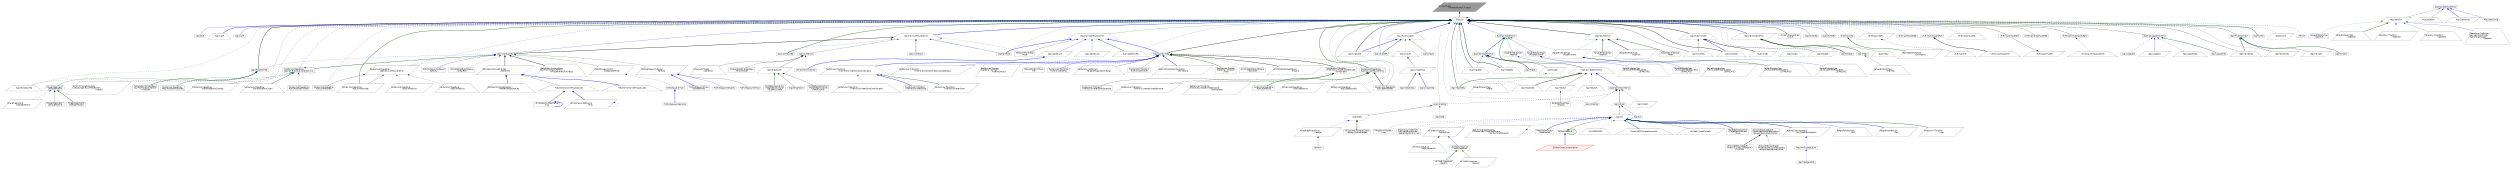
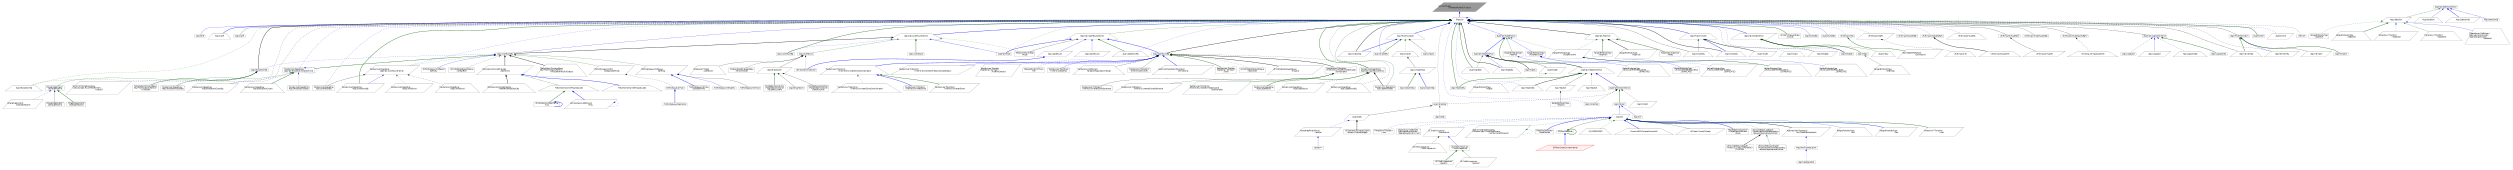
  digraph {
    fontname=Montserrat
    rankdir=TB
    node [color=grey40 fillcolor=white fontname=Montserrat fontsize=10 shape=parallelogram style=filled]
    edge [color=blue dir=back fontname=Montserrat fontsize=10 labelfontname=Helvetica labelfontsize=10 style=bold]
    n1 [color=gray40 fillcolor=grey60 fontcolor=black height=0.2 label="UE::Core::Private::\lTIsMemberPointerToFunction" width=0.4]
    n2 [height=0.2 label=Projection shape=trapezium width=0.4]
    n3 [height=0.2 label="Algo::AllOf" shape=note width=0.4]
    n4 [height=0.2 label="Algo::AnyOf" shape=trapezium width=0.4]
    n5 [height=0.2 label="Algo::AnyOf" shape=folder width=0.4]
    n6 [height=0.2 label="Algo::BinarySearchBy" shape=trapezium width=0.4]
    n7 [height=0.2 label="Algo::BinarySearchBy" shape=folder width=0.4]
    n8 [height=0.2 label="TraceServices::PagedArray\lAlgo::BinarySearchClosestBy" shape=note width=0.4]
    n9 [height=0.2 label="TraceServices::PagedArray\lAlgo::BinarySearchClosestBy" width=0.4]
    n10 [height=0.2 label="TraceServices::PagedArray\lAlgoImpl::BinarySearchClosestInternal" shape=folder width=0.4]
    n11 [height=0.2 label="Algo::Private::Compare" shape=trapezium width=0.4]
    n12 [height=0.2 label="Algo::CompareBy" width=0.4]
    n13 [height=0.2 label="Algo::CompareBy" shape=note width=0.4]
    n14 [height=0.2 label="Algo::HeapifyBy" shape=trapezium width=0.4]
    n15 [height=0.2 label="Algo::HeapifyBy" shape=trapezium width=0.4]
    n16 [height=0.2 label="AlgoImpl::HeapSiftDown" shape=note width=0.4]
    n17 [height=0.2 label="Algo::HeapSortBy" shape=folder width=0.4]
    n18 [height=0.2 label="Algo::HeapSortBy" shape=trapezium width=0.4]
    n19 [height=0.2 label="Algo::IntroSortBy" shape=note width=0.4]
    n20 [height=0.2 label="Algo::IntroSortBy" shape=note width=0.4]
    n21 [height=0.2 label="AlgoImpl::Projection" shape=trapezium width=0.4]
    n22 [height=0.2 label="Algo::Private::Includes" shape=trapezium width=0.4]
    n23 [height=0.2 label="Algo::IncludesBy" shape=trapezium width=0.4]
    n24 [height=0.2 label="Algo::IncludesBy" shape=trapezium width=0.4]
    n25 [height=0.2 label="Algo::IsHeapBy" width=0.4]
    n26 [height=0.2 label="Algo::IsHeapBy" shape=note width=0.4]
    n27 [height=0.2 label="AlgoImpl::IsHeapInternal" width=0.4]
    n28 [height=0.2 label="UE::Math::TCapsuleShape\l::IsInside" shape=folder width=0.4]
    n29 [height=0.2 label="Algo::IsSortedBy" shape=note width=0.4]
    n30 [height=0.2 label="Algo::IsSortedBy" shape=note width=0.4]
    n31 [height=0.2 label="UE::String::JoinBy" shape=note width=0.4]
    n32 [height=0.2 label="UE::String::JoinByTo" width=0.4]
    n33 [height=0.2 label="UE::String::JoinQuotedBy" shape=note width=0.4]
    n34 [height=0.2 label="UE::String::JoinQuotedByTo" shape=note width=0.4]
    n35 [height=0.2 label="UE::String::JoinTupleBy" shape=trapezium width=0.4]
    n36 [height=0.2 label="UE::String::JoinTupleByTo" shape=folder width=0.4]
    n37 [height=0.2 label="UE::String::JoinTupleQuotedBy" shape=note width=0.4]
    n38 [height=0.2 label="UE::String::JoinTupleQuotedByTo" shape=note width=0.4]
    n39 [height=0.2 label="AlgoImpl::LegacySortInternal" shape=note width=0.4]
    n40 [height=0.2 label="Algo::LowerBoundBy" shape=folder width=0.4]
    n41 [height=0.2 label="Algo::LowerBoundBy" shape=note width=0.4]
    n42 [height=0.2 label="TraceServices::PagedArray\lAlgoImpl::LowerBoundInternal" width=0.4]
    n43 [height=0.2 label="TraceServices::PagedArray\lAlgo::LowerBoundBy" shape=folder width=0.4]
    n44 [height=0.2 label="TraceServices::PagedArray\lAlgo::LowerBoundBy" width=0.4]
    n45 [height=0.2 label="AlgoImpl::LowerBoundInternal" shape=trapezium width=0.4]
    n46 [height=0.2 label="AlgoImpl::Merge" shape=folder width=0.4]
    n47 [height=0.2 label="Algo::Private::Mismatch" shape=note width=0.4]
    n48 [height=0.2 label="Algo::MismatchBy" shape=trapezium width=0.4]
    n49 [height=0.2 label="Algo::MismatchBy" width=0.4]
    n50 [height=0.2 label="Algo::NoneOf" shape=note width=0.4]
    n51 [height=0.2 label="Algo::NoneOf" width=0.4]
    n52 [height=0.2 label="Algo::UpperBoundBy" shape=trapezium width=0.4]
    n53 [height=0.2 label="Algo::UpperBoundBy" shape=note width=0.4]
    n54 [height=0.2 label="TraceServices::PagedArray\lAlgoImpl::UpperBoundInternal" shape=note width=0.4]
    n55 [height=0.2 label="TraceServices::PagedArray\lAlgo::UpperBoundBy" shape=trapezium width=0.4]
    n56 [height=0.2 label="TraceServices::PagedArray\lAlgo::UpperBoundBy" shape=note width=0.4]
    n57 [height=0.2 label="AlgoImpl::UpperBoundInternal" shape=trapezium width=0.4]
    n58 [height=0.2 label=USTRUCT shape=note width=0.4]
    n59 [height=0.2 label="TSortedMap\< FFrontendQuery\lKey, FFrontendQueryPartition\l \>::FindIndex" shape=folder width=0.4]
    n60 [height=0.2 label="FShaderMapContent::\lGetShaderPipeline" shape=folder width=0.4]
    n61 [height=0.2 label="UE::Anim::TNamedValueArray\l\< AllocatorType, FCurveFilterElement\l \>::IndexOf" width=0.4]
    n62 [height=0.2 label="TraceServices::PagedArray\lAlgo::BinarySearchClosest" shape=trapezium width=0.4]
    n63 [height=0.2 label="TraceServices::PagedArray\lAlgo::BinarySearchClosest" shape=note width=0.4]
    n64 [height=0.2 label="Algo::Compare" shape=trapezium width=0.4]
    n65 [height=0.2 label="Algo::Compare" shape=folder width=0.4]
    n66 [height=0.2 label="AlgoImpl::HeapifyInternal" shape=note width=0.4]
    n67 [height=0.2 label="AlgoImpl::HeapSortInternal" shape=trapezium width=0.4]
    n68 [height=0.2 label="RangedForIteratorType\l::HeapPop" shape=note width=0.4]
    n69 [height=0.2 label="RangedForIteratorType\l::HeapPopDiscard" shape=note width=0.4]
    n70 [height=0.2 label="RangedForIteratorType\l::HeapRemoveAt" width=0.4]
    n71 [height=0.2 label="Algo::SortBy" width=0.4]
    n72 [height=0.2 label="Algo::SortBy" shape=folder width=0.4]
    n73 [height=0.2 label="RangedForIteratorType\l::HeapPush" shape=folder width=0.4]
    n74 [height=0.2 label="RangedForIteratorType\l::HeapPush" width=0.4]
    n75 [height=0.2 label="FGraphAStar::FOpenList\l::Modify" shape=note width=0.4]
    n76 [height=0.2 label="Algo::Includes" width=0.4]
    n77 [height=0.2 label="Algo::Includes" shape=trapezium width=0.4]
    n78 [height=0.2 label="Algo::IsHeap" shape=note width=0.4]
    n79 [height=0.2 label="Algo::IsHeap" shape=trapezium width=0.4]
    n80 [height=0.2 label="FSkinWeightProfileStack\l::GetUniqueId" width=0.4]
    n81 [height=0.2 label="UE::String::JoinTo" shape=trapezium width=0.4]
    n82 [height=0.2 label="UE::String::JoinQuotedTo" shape=trapezium width=0.4]
    n83 [height=0.2 label="UE::String::JoinTupleTo" width=0.4]
    n84 [height=0.2 label="UE::String::JoinTupleQuotedTo" shape=trapezium width=0.4]
    n85 [height=0.2 label="Algo::LegacySort" shape=folder width=0.4]
    n86 [height=0.2 label="Algo::LegacySort" width=0.4]
    n87 [height=0.2 label="Algo::LegacySortBy" shape=trapezium width=0.4]
    n88 [height=0.2 label="Algo::LegacySortBy" shape=folder width=0.4]
    n89 [height=0.2 label="FMovieSceneChannelProxyData\l::AddInternal" width=0.4]
    n90 [height=0.2 label="TSortedMap\< FFrontendQuery\lKey, FFrontendQueryPartition\l \>::AllocateMemoryForEmplace" shape=trapezium width=0.4]
    n91 [height=0.2 label="TIoPriorityQueue::FindOr\lAddQueueByPriority" width=0.4]
    n92 [height=0.2 label="TIoPriorityQueue::FindQueue\lByPriority" width=0.4]
    n93 [height=0.2 label="TIoPriorityQueue::FindQueue\lByPriority" shape=note width=0.4]
    n94 [height=0.2 label="UE::FIoFileBlockRequestQueue\l::GetByOffset" shape=folder width=0.4]
    n95 [height=0.2 label="TraceServices::PagedArray\lAlgo::LowerBound" shape=trapezium width=0.4]
    n96 [height=0.2 label="TraceServices::PagedArray\lAlgo::LowerBound" width=0.4]
    n97 [height=0.2 label="Algo::LowerBound" shape=note width=0.4]
    n98 [height=0.2 label="Algo::LowerBound" shape=folder width=0.4]
    n99 [height=0.2 label="TRotationInPlaceMerge\l::Merge" shape=note width=0.4]
    n100 [height=0.2 label="Algo::Mismatch" width=0.4]
    n101 [height=0.2 label="Algo::Mismatch" shape=note width=0.4]
    n102 [height=0.2 label="AlgoImpl::StableSortInternal" shape=note width=0.4]
    n103 [height=0.2 label="Algo::StableSort" width=0.4]
    n104 [height=0.2 label="Algo::StableSort" shape=trapezium width=0.4]
    n105 [height=0.2 label="Algo::StableSortBy" width=0.4]
    n106 [height=0.2 label="Algo::StableSortBy" shape=folder width=0.4]
    n107 [height=0.2 label="UE::FIoFileBlockRequestQueue\l::Enqueue" width=0.4]
    n108 [height=0.2 label="TraceServices::TMonotonic\lTimeline::EnumerateEventsBackwards\lDownSampled" shape=folder width=0.4]
    n109 [height=0.2 label="TraceServices::TMonotonic\lTimeline::EnumerateEventsDownSampled" shape=trapezium width=0.4]
    n110 [height=0.2 label="TraceServices::TMonotonic\lTimeline::EnumerateEventsDownSampledAsync" width=0.4]
    n111 [height=0.2 label="TraceServices::TVariable\lPagedArray\< ItemType \>\l::FindItemChecked" width=0.4]
    n112 [height=0.2 label="TRangeAllocator::FChunk\l::Free" shape=folder width=0.4]
    n113 [height=0.2 label="TraceServices::TMonotonic\lTimeline::GetDepthAt" shape=note width=0.4]
    n114 [height=0.2 label="TraceServices::GetElement\lRangeOverlappingGivenRange" shape=trapezium width=0.4]
    n115 [height=0.2 label="TraceServices::TMonotonic\lTimeline::GetEventInfo" shape=note width=0.4]
    n116 [height=0.2 label="Audio::GetInterpolationParameters\lAtTimestamp" width=0.4]
    n117 [height=0.2 label="TraceServices::TVariable\lPagedArray\< ItemType \>\l::Insert" shape=folder width=0.4]
    n118 [height=0.2 label="UE::FIoFileBlockRequestQueue\l::Reprioritize" shape=folder width=0.4]
    n119 [height=0.2 label="TraceServices::PagedArray\lAlgo::UpperBound" shape=folder width=0.4]
    n120 [height=0.2 label="TraceServices::PagedArray\lAlgo::UpperBound" width=0.4]
    n121 [height=0.2 label="Algo::UpperBound" width=0.4]
    n122 [height=0.2 label="Algo::UpperBound" width=0.4]
    n123 [height=0.2 label="FShaderMapContent::\lGetShaderPipeline" shape=note width=0.4]
    n124 [height=0.2 label="FShaderMapContent::\lHasShaderPipeline" shape=note width=0.4]
    n125 [height=0.2 label="FShaderMapContent::\lHasShaderPipeline" width=0.4]
    n126 [height=0.2 label="Algo::CompareMap" width=0.4]
    n127 [height=0.2 label="Algo::CompareMap" shape=note width=0.4]
    n128 [height=0.2 label="Algo::CompareMap" shape=folder width=0.4]
    n129 [height=0.2 label="Algo::Heapify" width=0.4]
    n130 [height=0.2 label="Algo::Heapify" shape=note width=0.4]
    n131 [height=0.2 label="Algo::HeapSort" width=0.4]
    n132 [height=0.2 label="Algo::HeapSort" shape=trapezium width=0.4]
    n133 [height=0.2 label="AlgoImpl::IntroSortInternal" shape=folder width=0.4]
    n134 [height=0.2 label="RangedForIteratorType\l::UE_ALLOWSHRINKING_BOOL\l_DEPRECATED" shape=trapezium width=0.4]
    n135 [height=0.2 label="RangedForIteratorType\l::UE_ALLOWSHRINKING_BOOL\l_DEPRECATED" shape=folder width=0.4]
    n136 [height=0.2 label="RangedForIteratorType\l::UE_ALLOWSHRINKING_BOOL\l_DEPRECATED" width=0.4]
    n137 [height=0.2 label="RangedForIteratorType\l::UE_ALLOWSHRINKING_BOOL\l_DEPRECATED" shape=trapezium width=0.4]
    n138 [height=0.2 label="RangedForIteratorType\l::UE_ALLOWSHRINKING_BOOL\l_DEPRECATED" shape=trapezium width=0.4]
    n139 [height=0.2 label="RangedForIteratorType\l::Heapify" shape=trapezium width=0.4]
    n140 [height=0.2 label="RangedForIteratorType\l::HeapSort" shape=folder width=0.4]
    n141 [height=0.2 label="Algo::IntroSort" shape=folder width=0.4]
    n142 [height=0.2 label="Algo::IntroSort" width=0.4]
    n143 [height=0.2 label="Algo::Sort" width=0.4]
    n144 [height=0.2 label="Algo::Sort" shape=note width=0.4]
    n145 [height=0.2 label="ConvexHull2D::ComputeConvexHull" shape=trapezium width=0.4]
    n146 [height=0.2 label="UE::Graph::ConvertToGraph" width=0.4]
    n147 [height=0.2 label="FFindReferencersArchive\l::FTargetObjectContainer\l::Freeze" shape=note width=0.4]
    n148 [height=0.2 label="UE::SoundWaveLoadingUtil\l::Private::HashSoundWaveLoading\lBehaviorDependenciesForCook" shape=note width=0.4]
    n149 [height=0.2 label="AlgoImpl::KahnTopological\lSort_CreateWorkingGraph" width=0.4]
    n150 [height=0.2 label="RangedForIteratorType\l::Sort" shape=trapezium width=0.4]
    n151 [height=0.2 label="RangedForIteratorType\l::Sort" width=0.4]
    n152 [height=0.2 label="TArrayView\< FTransform\l \>::Sort" width=0.4]
    n153 [height=0.2 label="TArrayView\< FTransform\l \>::Sort" shape=folder width=0.4]
    n154 [height=0.2 label="TSparseArray\< SetElement\lType, typename Allocator\l::SparseArrayAllocator \>::Sort" shape=note width=0.4]
    n155 [height=0.2 label="UE::TMultiUniqueLock\l::SortAndLock" width=0.4]
    n156 [height=0.2 label="UE::Anim::TNamedValueArray\l\< AllocatorType, FCurveFilterElement\l \>::SortElementsIfRequired" width=0.4]
    n157 [height=0.2 label="FMaxErrorStatTracker\l::StoreErrorStat" shape=folder width=0.4]
    n158 [height=0.2 label="TBVTree::Subdivide" shape=folder width=0.4]
    n159 [height=0.2 label=UE_DEPRECATED shape=trapezium width=0.4]
    n160 [height=0.2 label="UE::SoundWaveLoadingUtil\l::Private::RecordSoundWaveLoading\lBehaviorDependenciesForCook" shape=note width=0.4]
    n161 [height=0.2 label="UE::SoundWaveLoadingUtil\l::Private::UE_COOK_DEPENDENCY\l_FUNCTION" shape=folder width=0.4]
    n162 [height=0.2 label="Algo::KahnTopologicalSort" shape=note width=0.4]
    n163 [height=0.2 label="UE::TMultiUniqueLock\l::TMultiUniqueLock" shape=folder width=0.4]
    n164 [height=0.2 label="UE::TMultiUniqueLock\l::TMultiUniqueLock" shape=trapezium width=0.4]
    n165 [color=red fillcolor="#FFF0F0" height=0.2 label="TBVTree::CreateCommonInternal" width=0.4]
    n166 [height=0.2 label="Algo::TopologicalSort" shape=folder width=0.4]
    n167 [height=0.2 label="UE::TMultiUniqueLock\l::operator=" width=0.4]
    n168 [height=0.2 label="UE::TMultiUniqueLock\l::operator=" shape=note width=0.4]
    n169 [height=0.2 label="TSortedMapPrivateFriend\l::Serialize" width=0.4]
    n170 [height=0.2 label="UE::Geometry::FDynamicGraph2\l\< double \>::SortedVtxEdges" shape=note width=0.4]
    n171 [height=0.2 label="operator\<\<" shape=folder width=0.4]
    n172 [height=0.2 label="RangedForIteratorType\l::VerifyHeap" shape=trapezium width=0.4]
    n173 [height=0.2 label="FMovieSceneChannelProxyData::Add" shape=trapezium width=0.4]
    n174 [height=0.2 label="FMovieSceneChannelProxyData::Add" shape=trapezium width=0.4]
    n175 [height=0.2 label="FMovieSceneChannelProxyData\l::AddWithDefaultEditorData" shape=trapezium width=0.4]
    n176 [height=0.2 label="TIoPriorityQueue::Push" shape=note width=0.4]
    n177 [height=0.2 label="TIoPriorityQueue::MergeInto" shape=folder width=0.4]
    n178 [height=0.2 label="TIoPriorityQueue::Remove" shape=note width=0.4]
    n179 [height=0.2 label="TIoPriorityQueue::Remove\lQueueByPriority" shape=folder width=0.4]
    n180 [height=0.2 label="UE::MovieScene::AddChannel\lProxy" width=0.4]
    n181 [height=0.2 label="UE::MovieScene::MakeChannel\lProxy" shape=folder width=0.4]
    n182 [height=0.2 label="TIoPriorityQueue::Reprioritize" shape=note width=0.4]
    n183 [height=0.2 label="Algo::BinarySearch" width=0.4]
    n184 [height=0.2 label="Metasound::FTrigger\l::LookAhead" shape=trapezium width=0.4]
    n185 [height=0.2 label="UE::MovieScene::Optimize" shape=folder width=0.4]
    n186 [height=0.2 label="FIndexedHandleManagerBase\l::RemoveHandle" shape=folder width=0.4]
    n187 [height=0.2 label="Algo::BinarySearch" shape=note width=0.4]
    n188 [height=0.2 label="FFindReferencersArchive\l::FTargetObjectContainer\l::GetRefCountPtr" shape=note width=0.4]
    n189 [height=0.2 label="FFindReferencersArchive\l::FTargetObjectContainer\l::TryGetRefCountPtr" shape=folder width=0.4]
    n190 [height=0.2 label="RangedForIteratorType\l::StableSort" shape=folder width=0.4]
    n191 [height=0.2 label="RangedForIteratorType\l::StableSort" shape=trapezium width=0.4]
    n192 [height=0.2 label="TArrayView\< FTransform\l \>::StableSort" width=0.4]
    n193 [height=0.2 label="TArrayView\< FTransform\l \>::StableSort" shape=trapezium width=0.4]
    n194 [height=0.2 label="TSparseArray\< SetElement\lType, typename Allocator\l::SparseArrayAllocator \>\l::StableSort" shape=trapezium width=0.4]
    n195 [height=0.2 label="TraceServices::TMonotonic\lTimeline::EnumerateEventsBackwards" shape=note width=0.4]
    n196 [height=0.2 label="TraceServices::TMonotonic\lTimeline::EnumerateEventsBackwards" width=0.4]
    n197 [height=0.2 label="TraceServices::TMonotonic\lTimeline::EnumerateEventsBackwards\lDownSampled" width=0.4]
    n198 [height=0.2 label="TraceServices::TMonotonic\lTimeline::EnumerateEvents" shape=folder width=0.4]
    n199 [height=0.2 label="TraceServices::TMonotonic\lTimeline::EnumerateEvents" width=0.4]
    n200 [height=0.2 label="TraceServices::TMonotonic\lTimeline::EnumerateEventsDownSampled" shape=trapezium width=0.4]
    n1 -> n2
    n2 -> n2 [style=solid]
    n2 -> n3 [style=solid]
    n2 -> n4
    n2 -> n5 [color=black style=solid]
    n2 -> n6 [color=darkgreen style=dashed]
    n2 -> n7 [color=black]
    n2 -> n8 [color=black style=dashed]
    n2 -> n9 [color=black style=dashed]
    n2 -> n10 [style=dashed]
    n2 -> n11
    n2 -> n12 [color=black]
    n2 -> n13 [style=solid]
    n2 -> n14 [color=darkgreen]
    n2 -> n15 [color=black]
    n2 -> n16 [style=solid]
    n2 -> n17 [color=darkgreen]
    n2 -> n18 [style=dashed]
    n2 -> n19 [color=black style=dashed]
    n2 -> n20 [style=dashed]
    n2 -> n21 [color=black]
-   n2 -> n22 [color=black]
+   n2 -> n22
    n2 -> n23 [color=black style=solid]
    n2 -> n24 [color=black]
    n2 -> n25 [color=black style=dashed]
    n2 -> n26 [style=dashed]
    n2 -> n27
    n2 -> n28 [color=darkgreen]
    n2 -> n29 [style=solid]
    n2 -> n30 [style=solid]
    n2 -> n31 [style=dashed]
    n2 -> n32 [color=darkgreen style=dashed]
    n2 -> n33 [style=dashed]
    n2 -> n34 [style=dashed]
    n2 -> n35 [style=dashed]
    n2 -> n36 [color=black style=solid]
    n2 -> n37 [color=darkgreen style=solid]
    n2 -> n38 [color=black style=solid]
    n2 -> n39 [color=black style=solid]
    n2 -> n40 [color=darkgreen]
    n2 -> n41 [style=solid]
    n2 -> n42 [style=dashed]
    n2 -> n43 [style=dashed]
    n2 -> n44 [color=darkgreen]
    n2 -> n45
    n2 -> n46 [color=darkgreen style=dashed]
    n2 -> n47 [color=black style=solid]
    n2 -> n48 [color=black style=solid]
    n2 -> n49 [color=black style=dashed]
    n2 -> n50 [color=darkgreen]
    n2 -> n51 [style=dashed]
    n2 -> n52 [style=dashed]
    n2 -> n53 [color=black]
    n2 -> n54 [color=darkgreen]
    n2 -> n55 [color=black style=dashed]
    n2 -> n56 [color=darkgreen style=solid]
    n2 -> n57 [color=darkgreen style=solid]
    n2 -> n58 [color=black style=dashed]
    n7 -> n6 [color=darkgreen style=dashed]
    n7 -> n59 [color=darkgreen]
    n7 -> n60 [color=darkgreen style=solid]
    n7 -> n61 [style=dashed]
    n10 -> n8 [color=darkgreen style=solid]
    n10 -> n9 [style=dashed]
    n10 -> n10 [style=dashed]
    n10 -> n62 [color=darkgreen]
    n10 -> n63 [style=dashed]
    n11 -> n12
    n11 -> n13 [color=darkgreen]
    n11 -> n64 [color=darkgreen style=dashed]
    n11 -> n65 [color=black style=solid]
    n16 -> n66
    n16 -> n67 [color=darkgreen]
    n16 -> n68 [color=darkgreen style=solid]
    n16 -> n69 [style=solid]
    n16 -> n70 [color=darkgreen style=dashed]
    n19 -> n71 [color=black style=solid]
    n19 -> n72 [color=darkgreen style=dashed]
    n21 -> n70 [color=darkgreen style=dashed]
    n21 -> n73 [color=darkgreen]
    n21 -> n74 [color=black]
    n21 -> n75 [color=darkgreen]
    n22 -> n23 [color=black style=solid]
    n22 -> n24
    n22 -> n76 [color=black]
    n22 -> n77 [color=darkgreen style=dashed]
    n27 -> n25 [color=darkgreen style=solid]
    n27 -> n26 [color=black]
    n27 -> n78 [color=darkgreen]
    n27 -> n79 [color=darkgreen style=solid]
    n31 -> n80 [color=darkgreen]
    n32 -> n81 [color=black style=dashed]
    n34 -> n82 [color=black]
-   n83 -> n36 [color=black style=solid]
+   n36 -> n83 [color=black style=solid]
    n38 -> n84 [color=black style=dashed]
    n39 -> n85 [style=dashed]
    n39 -> n86 [style=solid]
    n39 -> n87 [style=dashed]
    n39 -> n88 [color=darkgreen]
    n41 -> n7 [style=dashed]
    n41 -> n10 [color=darkgreen]
    n41 -> n42 [color=darkgreen style=dashed]
    n41 -> n89 [color=black]
    n41 -> n90 [color=black]
    n41 -> n91 [color=darkgreen style=solid]
    n41 -> n92 [color=darkgreen style=solid]
    n41 -> n93 [style=solid]
    n41 -> n94 [color=black style=dashed]
    n42 -> n43 [color=black style=solid]
    n42 -> n44 [style=solid]
    n42 -> n95 [color=black style=dashed]
    n42 -> n96 [color=darkgreen style=dashed]
    n45 -> n40 [style=dashed]
    n45 -> n41 [color=black]
    n45 -> n46 [style=solid]
    n45 -> n97 [color=darkgreen]
    n45 -> n98 [color=darkgreen style=solid]
    n45 -> n99 [color=darkgreen style=dashed]
    n47 -> n48 [color=darkgreen]
    n47 -> n49 [style=solid]
    n47 -> n100 [color=black style=solid]
    n47 -> n101 [color=darkgreen]
    n53 -> n54 [color=black style=dashed]
    n53 -> n107 [color=black]
    n53 -> n108 [color=black]
    n53 -> n109
    n53 -> n110 [style=solid]
    n53 -> n111 [style=dashed]
    n53 -> n112 [style=dashed]
    n53 -> n113 [style=solid]
    n53 -> n114 [color=black style=solid]
    n53 -> n115 [color=darkgreen style=solid]
    n53 -> n116
    n53 -> n117 [color=darkgreen]
    n53 -> n118 [color=darkgreen style=dashed]
    n54 -> n55 [color=darkgreen style=dashed]
    n54 -> n56 [color=black]
    n54 -> n119 [color=darkgreen]
    n54 -> n120 [color=black style=dashed]
    n57 -> n46
    n57 -> n52 [color=darkgreen]
    n57 -> n53
    n57 -> n99 [color=black style=solid]
    n57 -> n121 [style=solid]
    n57 -> n122 [style=solid]
    n60 -> n123 [color=black style=solid]
    n60 -> n124 [color=darkgreen]
    n60 -> n125 [style=dashed]
    n64 -> n126 [color=black style=solid]
    n66 -> n14 [color=darkgreen style=solid]
    n66 -> n15 [style=solid]
+   n66 -> n67 [color=black style=solid]
    n66 -> n129 [color=black style=solid]
    n66 -> n130 [color=black]
    n67 -> n17 [color=darkgreen]
    n67 -> n18 [color=black]
    n67 -> n131 [color=black style=solid]
    n67 -> n132 [color=black style=dashed]
    n67 -> n133
    n68 -> n134 [style=solid]
    n69 -> n135 [style=solid]
    n69 -> n136 [style=dashed]
    n70 -> n137 [color=darkgreen]
    n70 -> n138 [style=solid]
    n71 -> n169 [style=dashed]
    n71 -> n170 [color=black]
    n78 -> n172 [color=darkgreen style=solid]
    n89 -> n173 [color=darkgreen style=solid]
    n89 -> n174
    n89 -> n175 [color=black]
    n91 -> n176 [color=black style=dashed]
    n92 -> n177 [style=solid]
    n92 -> n178 [color=black style=solid]
    n92 -> n179
    n98 -> n183 [color=black style=solid]
    n98 -> n184 [color=black style=solid]
    n98 -> n185 [color=black style=dashed]
    n98 -> n186 [color=darkgreen style=solid]
    n102 -> n103 [color=darkgreen style=solid]
    n102 -> n104 [style=solid]
    n102 -> n105
    n102 -> n106 [style=solid]
    n103 -> n190 [color=darkgreen style=dashed]
    n103 -> n191 [color=darkgreen]
    n103 -> n192 [style=dashed]
    n103 -> n193 [color=darkgreen style=solid]
    n103 -> n194 [style=solid]
    n108 -> n195 [color=black style=solid]
    n108 -> n196 [color=darkgreen style=solid]
    n108 -> n197 [color=darkgreen style=solid]
    n109 -> n198
    n109 -> n199 [color=darkgreen]
    n109 -> n200 [color=darkgreen style=dashed]
    n122 -> n185
    n126 -> n127 [color=darkgreen]
    n126 -> n128
    n129 -> n139 [color=darkgreen style=dashed]
    n131 -> n140 [color=black style=solid]
    n133 -> n19 [color=black style=dashed]
    n133 -> n20 [color=black style=dashed]
    n133 -> n141 [color=darkgreen]
    n133 -> n142 [color=black style=dashed]
    n141 -> n143 [style=solid]
    n141 -> n144 [style=solid]
    n143 -> n145
    n143 -> n146 [color=darkgreen style=solid]
    n143 -> n147
    n143 -> n148 [color=darkgreen style=dashed]
    n143 -> n149 [color=black]
    n143 -> n150 [style=solid]
    n143 -> n151
    n143 -> n152 [color=darkgreen]
    n143 -> n153 [style=dashed]
    n143 -> n154 [color=darkgreen style=dashed]
    n143 -> n155 [style=dashed]
    n143 -> n156 [color=darkgreen style=dashed]
    n143 -> n157
    n143 -> n158 [color=black style=solid]
    n143 -> n159 [color=darkgreen style=dashed]
    n148 -> n160 [color=darkgreen style=solid]
    n148 -> n161 [color=black]
    n149 -> n162 [style=dashed]
    n155 -> n163 [style=solid]
    n155 -> n164 [color=black style=dashed]
    n156 -> n156 [color=darkgreen style=dashed]
    n158 -> n158 [color=darkgreen]
    n158 -> n165
    n162 -> n166 [style=dashed]
    n163 -> n167 [color=darkgreen style=solid]
    n163 -> n168 [color=darkgreen]
    n169 -> n171 [style=solid]
    n173 -> n180
    n173 -> n181 [color=darkgreen]
    n176 -> n182
    n180 -> n180 [style=dashed]
    n181 -> n181
    n183 -> n187 [color=black style=solid]
    n183 -> n188 [color=black style=solid]
    n183 -> n189 [color=darkgreen]
  }
